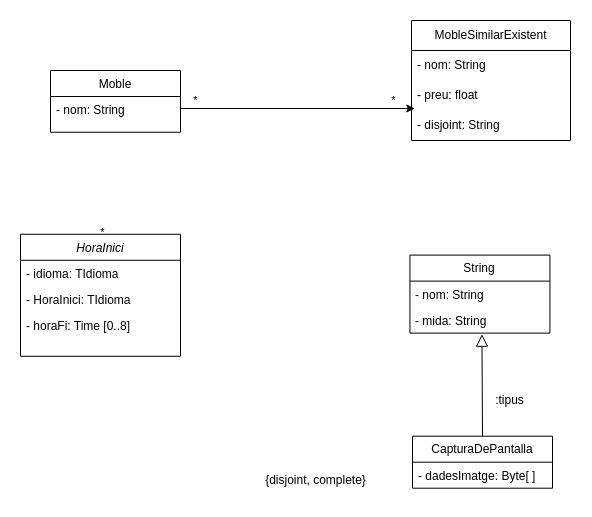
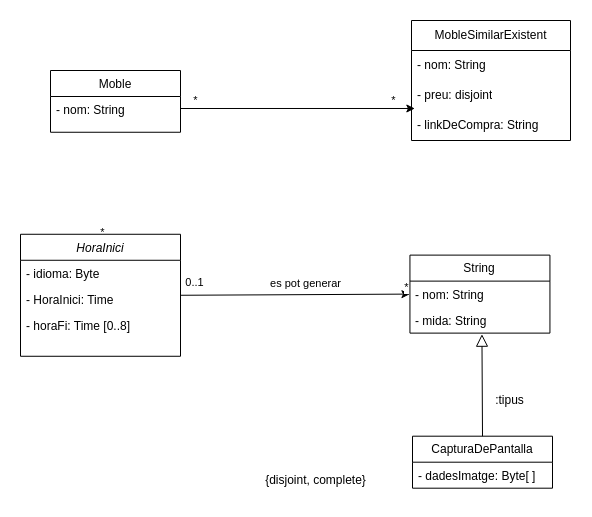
  <mxCell id="0" />
  <mxCell id="1" parent="0" />
  <mxCell id="2" value="*" style="edgeLabel;html=1;align=center;verticalAlign=middle;resizable=0;points=[];" connectable="0" vertex="1" parent="1"><mxGeometry x="101.922" y="231.433" as="geometry" /></mxCell>
  <mxCell id="3" value="HoraInici" style="swimlane;fontStyle=2;align=center;verticalAlign=top;childLayout=stackLayout;horizontal=1;startSize=26;horizontalStack=0;resizeParent=1;resizeLast=0;collapsible=1;marginBottom=0;rounded=0;shadow=0;strokeWidth=1;" vertex="1" parent="1"><mxGeometry x="20" y="233.78" width="160" height="122" as="geometry"><mxRectangle x="230" y="140" width="160" height="26" as="alternateBounds" /></mxGeometry></mxCell>
- <mxCell id="4" value="- idioma: TIdioma" style="text;align=left;verticalAlign=top;spacingLeft=4;spacingRight=4;overflow=hidden;rotatable=0;points=[[0,0.5],[1,0.5]];portConstraint=eastwest;rounded=0;shadow=0;html=0;" vertex="1" parent="3"><mxGeometry y="26" width="160" height="26" as="geometry" /></mxCell>
- <mxCell id="5" value="- HoraInici: TIdioma" style="text;align=left;verticalAlign=top;spacingLeft=4;spacingRight=4;overflow=hidden;rotatable=0;points=[[0,0.5],[1,0.5]];portConstraint=eastwest;rounded=0;shadow=0;html=0;" vertex="1" parent="3"><mxGeometry y="52" width="160" height="26" as="geometry" /></mxCell>
+ <mxCell id="4" value="- idioma: Byte" style="text;align=left;verticalAlign=top;spacingLeft=4;spacingRight=4;overflow=hidden;rotatable=0;points=[[0,0.5],[1,0.5]];portConstraint=eastwest;rounded=0;shadow=0;html=0;" vertex="1" parent="3"><mxGeometry y="26" width="160" height="26" as="geometry" /></mxCell>
+ <mxCell id="5" value="- HoraInici: Time" style="text;align=left;verticalAlign=top;spacingLeft=4;spacingRight=4;overflow=hidden;rotatable=0;points=[[0,0.5],[1,0.5]];portConstraint=eastwest;rounded=0;shadow=0;html=0;" vertex="1" parent="3"><mxGeometry y="52" width="160" height="26" as="geometry" /></mxCell>
  <mxCell id="6" value="- horaFi: Time [0..8]" style="text;align=left;verticalAlign=top;spacingLeft=4;spacingRight=4;overflow=hidden;rotatable=0;points=[[0,0.5],[1,0.5]];portConstraint=eastwest;rounded=0;shadow=0;html=0;" vertex="1" parent="3"><mxGeometry y="78" width="160" height="26" as="geometry" /></mxCell>
  <mxCell id="7" value="String" style="swimlane;fontStyle=0;childLayout=stackLayout;horizontal=1;startSize=26;fillColor=none;horizontalStack=0;resizeParent=1;resizeParentMax=0;resizeLast=0;collapsible=1;marginBottom=0;whiteSpace=wrap;html=1;" vertex="1" parent="1"><mxGeometry x="409.44" y="254.61" width="140" height="78" as="geometry" /></mxCell>
  <mxCell id="8" value="- nom: String" style="text;strokeColor=none;fillColor=none;align=left;verticalAlign=top;spacingLeft=4;spacingRight=4;overflow=hidden;rotatable=0;points=[[0,0.5],[1,0.5]];portConstraint=eastwest;whiteSpace=wrap;html=1;" vertex="1" parent="7"><mxGeometry y="26" width="140" height="26" as="geometry" /></mxCell>
  <mxCell id="9" value="- mida: String" style="text;strokeColor=none;fillColor=none;align=left;verticalAlign=top;spacingLeft=4;spacingRight=4;overflow=hidden;rotatable=0;points=[[0,0.5],[1,0.5]];portConstraint=eastwest;whiteSpace=wrap;html=1;" vertex="1" parent="7"><mxGeometry y="52" width="140" height="26" as="geometry" /></mxCell>
+ <mxCell id="10" style="rounded=0;orthogonalLoop=1;jettySize=auto;html=1;exitX=1;exitY=0.5;exitDx=0;exitDy=0;entryX=0;entryY=0.5;entryDx=0;entryDy=0;" edge="1" parent="1" source="3" target="7"><mxGeometry relative="1" as="geometry"><mxPoint x="309.59" y="273.558" as="targetPoint" /></mxGeometry></mxCell>
+ <mxCell id="11" value="0..1" style="edgeLabel;html=1;align=center;verticalAlign=middle;resizable=0;points=[];" connectable="0" vertex="1" parent="10"><mxGeometry x="-0.875" y="2" relative="1" as="geometry"><mxPoint y="-11" as="offset" /></mxGeometry></mxCell>
+ <mxCell id="12" value="*" style="edgeLabel;html=1;align=center;verticalAlign=middle;resizable=0;points=[];" connectable="0" vertex="1" parent="10"><mxGeometry x="0.865" y="-2" relative="1" as="geometry"><mxPoint x="11" y="-9" as="offset" /></mxGeometry></mxCell>
+ <mxCell id="13" value="es pot generar" style="edgeLabel;html=1;align=center;verticalAlign=middle;resizable=0;points=[];" connectable="0" vertex="1" parent="10"><mxGeometry x="0.088" relative="1" as="geometry"><mxPoint y="-12" as="offset" /></mxGeometry></mxCell>
  <mxCell id="14" value="CapturaDePantalla" style="swimlane;fontStyle=0;childLayout=stackLayout;horizontal=1;startSize=26;fillColor=none;horizontalStack=0;resizeParent=1;resizeParentMax=0;resizeLast=0;collapsible=1;marginBottom=0;whiteSpace=wrap;html=1;" vertex="1" parent="1"><mxGeometry x="412" y="435.7" width="140" height="52" as="geometry" /></mxCell>
  <mxCell id="15" value="- dadesImatge: Byte[ ]" style="text;strokeColor=none;fillColor=none;align=left;verticalAlign=top;spacingLeft=4;spacingRight=4;overflow=hidden;rotatable=0;points=[[0,0.5],[1,0.5]];portConstraint=eastwest;whiteSpace=wrap;html=1;" vertex="1" parent="14"><mxGeometry y="26" width="140" height="26" as="geometry" /></mxCell>
  <mxCell id="16" value="" style="endArrow=block;endSize=10;endFill=0;shadow=0;strokeWidth=1;rounded=0;elbow=vertical;exitX=0.5;exitY=0;exitDx=0;exitDy=0;" edge="1" parent="1" source="14"><mxGeometry width="160" relative="1" as="geometry"><mxPoint x="591.44" y="435.7" as="sourcePoint" /><mxPoint x="481.44" y="333.7" as="targetPoint" /></mxGeometry></mxCell>
  <mxCell id="17" value=":tipus" style="text;html=1;align=center;verticalAlign=middle;resizable=0;points=[];autosize=1;strokeColor=none;fillColor=none;" vertex="1" parent="1"><mxGeometry x="484.44" y="385" width="50" height="30" as="geometry" /></mxCell>
  <mxCell id="18" value="{disjoint, complete}" style="text;html=1;align=center;verticalAlign=middle;resizable=0;points=[];autosize=1;strokeColor=none;fillColor=none;" vertex="1" parent="1"><mxGeometry x="255" y="465" width="120" height="30" as="geometry" /></mxCell>
  <mxCell id="19" value="MobleSimilarExistent" style="swimlane;fontStyle=0;childLayout=stackLayout;horizontal=1;startSize=30;horizontalStack=0;resizeParent=1;resizeParentMax=0;resizeLast=0;collapsible=1;marginBottom=0;whiteSpace=wrap;html=1;" vertex="1" parent="1"><mxGeometry x="411" y="20" width="159" height="120" as="geometry" /></mxCell>
  <mxCell id="20" value="- nom: String" style="text;strokeColor=none;fillColor=none;align=left;verticalAlign=middle;spacingLeft=4;spacingRight=4;overflow=hidden;points=[[0,0.5],[1,0.5]];portConstraint=eastwest;rotatable=0;whiteSpace=wrap;html=1;" vertex="1" parent="19"><mxGeometry y="30" width="159" height="30" as="geometry" /></mxCell>
- <mxCell id="21" value="- preu: float" style="text;strokeColor=none;fillColor=none;align=left;verticalAlign=middle;spacingLeft=4;spacingRight=4;overflow=hidden;points=[[0,0.5],[1,0.5]];portConstraint=eastwest;rotatable=0;whiteSpace=wrap;html=1;" vertex="1" parent="19"><mxGeometry y="60" width="159" height="30" as="geometry" /></mxCell>
- <mxCell id="22" value="- disjoint: String" style="text;strokeColor=none;fillColor=none;align=left;verticalAlign=middle;spacingLeft=4;spacingRight=4;overflow=hidden;points=[[0,0.5],[1,0.5]];portConstraint=eastwest;rotatable=0;whiteSpace=wrap;html=1;" vertex="1" parent="19"><mxGeometry y="90" width="159" height="30" as="geometry" /></mxCell>
+ <mxCell id="21" value="- preu: disjoint" style="text;strokeColor=none;fillColor=none;align=left;verticalAlign=middle;spacingLeft=4;spacingRight=4;overflow=hidden;points=[[0,0.5],[1,0.5]];portConstraint=eastwest;rotatable=0;whiteSpace=wrap;html=1;" vertex="1" parent="19"><mxGeometry y="60" width="159" height="30" as="geometry" /></mxCell>
+ <mxCell id="22" value="- linkDeCompra: String" style="text;strokeColor=none;fillColor=none;align=left;verticalAlign=middle;spacingLeft=4;spacingRight=4;overflow=hidden;points=[[0,0.5],[1,0.5]];portConstraint=eastwest;rotatable=0;whiteSpace=wrap;html=1;" vertex="1" parent="19"><mxGeometry y="90" width="159" height="30" as="geometry" /></mxCell>
  <mxCell id="23" value="Moble" style="swimlane;fontStyle=0;align=center;verticalAlign=top;childLayout=stackLayout;horizontal=1;startSize=26;horizontalStack=0;resizeParent=1;resizeLast=0;collapsible=1;marginBottom=0;rounded=0;shadow=0;strokeWidth=1;" vertex="1" parent="1"><mxGeometry x="50" y="69.999" width="130" height="61.765" as="geometry"><mxRectangle x="320" y="590" width="160" height="26" as="alternateBounds" /></mxGeometry></mxCell>
  <mxCell id="24" value="- nom: String&#10;" style="text;align=left;verticalAlign=top;spacingLeft=4;spacingRight=4;overflow=hidden;rotatable=0;points=[[0,0.5],[1,0.5]];portConstraint=eastwest;rounded=0;shadow=0;html=0;" vertex="1" parent="23"><mxGeometry y="26" width="130" height="24" as="geometry" /></mxCell>
  <mxCell id="25" style="edgeStyle=orthogonalEdgeStyle;rounded=0;orthogonalLoop=1;jettySize=auto;html=1;exitX=1;exitY=0.5;exitDx=0;exitDy=0;entryX=0.021;entryY=-0.067;entryDx=0;entryDy=0;entryPerimeter=0;" edge="1" parent="1" source="24" target="22"><mxGeometry relative="1" as="geometry" /></mxCell>
  <mxCell id="26" value="*" style="edgeLabel;html=1;align=center;verticalAlign=middle;resizable=0;points=[];" connectable="0" vertex="1" parent="25"><mxGeometry x="0.818" relative="1" as="geometry"><mxPoint y="-8" as="offset" /></mxGeometry></mxCell>
  <mxCell id="27" value="*" style="edgeLabel;html=1;align=center;verticalAlign=middle;resizable=0;points=[];" connectable="0" vertex="1" parent="25"><mxGeometry x="-0.817" y="1" relative="1" as="geometry"><mxPoint x="-6" y="-7" as="offset" /></mxGeometry></mxCell>
